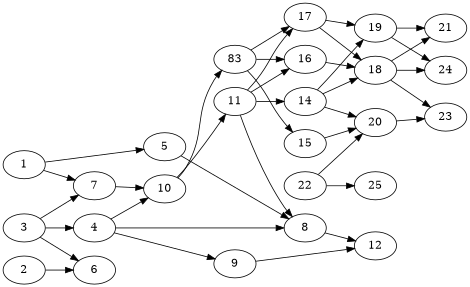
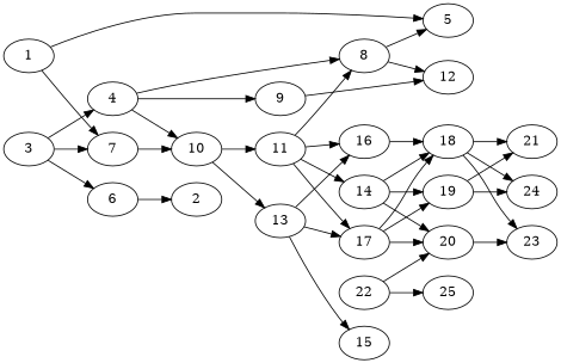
  digraph {
    rankdir=LR
    node [alpha=0.11]
    1 [alpha=0.05 expect_size=18669568]
    5 [alpha=0.15 expect_size=42848256]
    7 [alpha=0.20 expect_size=17134592]
    8 [alpha=0.09 expect_size=11453440]
    10 [expect_size=41853952]
    12 [alpha=0.18 expect_size=25398272]
    11 [expect_size=12432384]
-   13 [alpha=0.14 expect_size=49386496 label=83]
+   13 [alpha=0.14 expect_size=49386496]
    2 [alpha=0.10 expect_size=16795648]
    6 [alpha=0.01 expect_size=51507200]
    3 [alpha=0.13 expect_size=6695936]
    4 [alpha=0.00 expect_size=47534080]
    9 [alpha=0.14 expect_size=51482624]
    14 [alpha=0.05 expect_size=33767424]
    16 [alpha=0.01 expect_size=23549952]
    17 [alpha=0.08 expect_size=26191872]
    15 [alpha=0.08 expect_size=34367488]
    18 [alpha=0.06 expect_size=26021888]
    19 [alpha=0.13 expect_size=46317568]
    20 [alpha=0.07 expect_size=31543296]
    21 [alpha=0.07 expect_size=10122240]
    23 [alpha=0.16 expect_size=31122432]
    24 [alpha=0.19 expect_size=17854464]
    22 [expect_size=35638272]
    25 [alpha=0.18 expect_size=30613504]
    1 -> 5
    1 -> 7
-   5 -> 8
+   8 -> 5
    7 -> 10
    8 -> 12
    10 -> 11
    10 -> 13
    11 -> 8
    11 -> 14
    11 -> 16
    11 -> 17
    13 -> 16
    13 -> 17
    13 -> 15
-   2 -> 6
+   6 -> 2
    3 -> 7
    3 -> 6
    3 -> 4
    4 -> 8
    4 -> 10
    4 -> 9
    9 -> 12
    14 -> 18
    14 -> 19
    14 -> 20
    16 -> 18
    17 -> 18
    17 -> 19
-   15 -> 20
+   17 -> 20
    18 -> 21
    18 -> 23
    18 -> 24
    19 -> 21
    19 -> 24
    20 -> 23
    22 -> 20
    22 -> 25
  }
